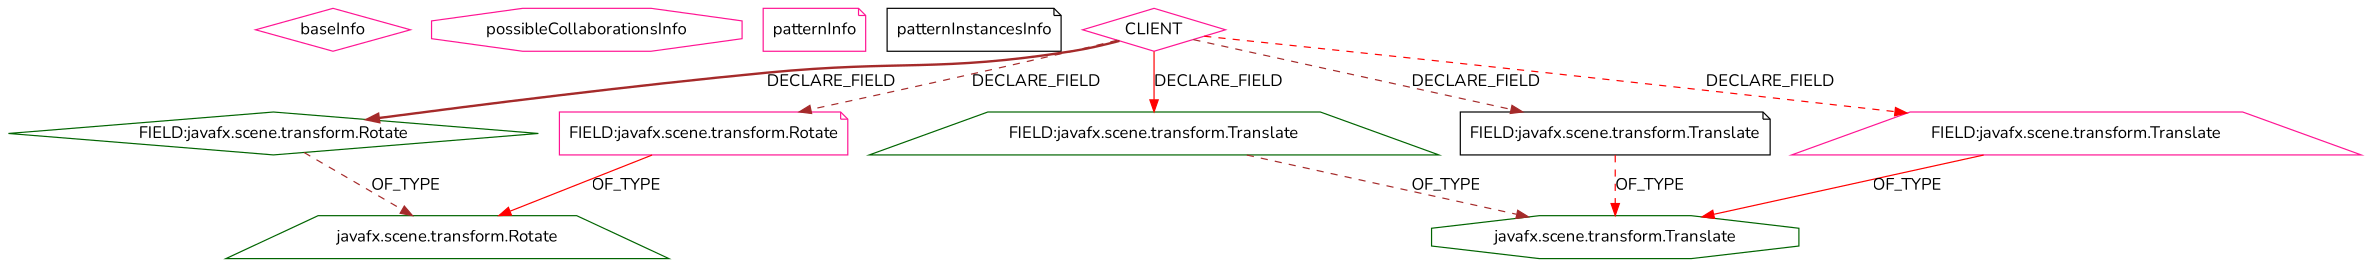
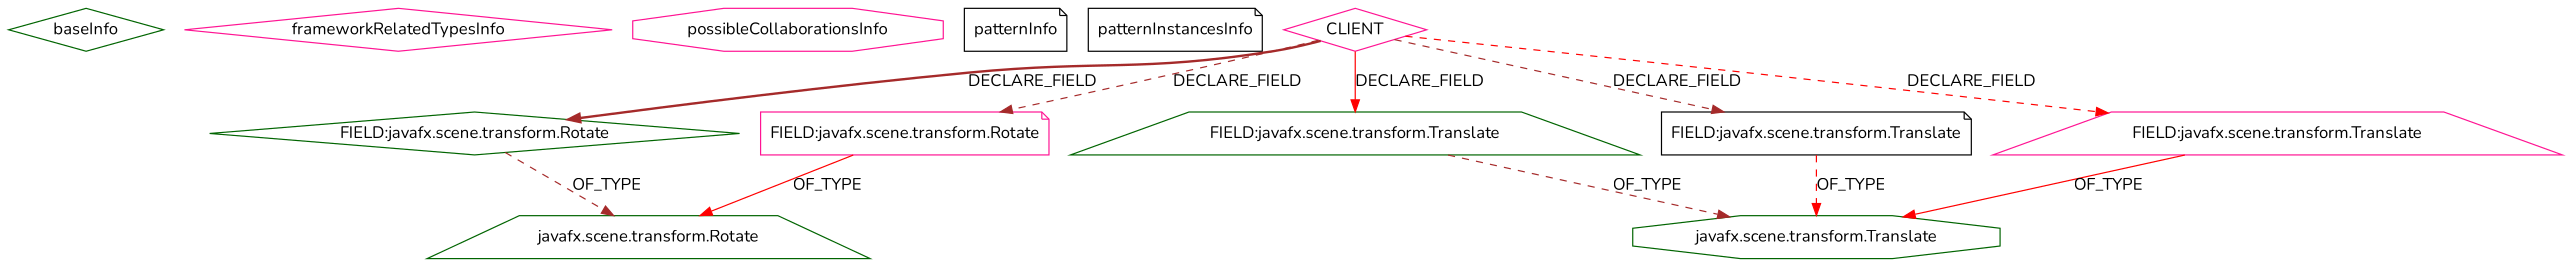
  digraph {
    fontname=Nunito
    node [color=deeppink fontname=Nunito shape=diamond isFrameworkType=false]
    edge [color=red fontname=Nunito style=dashed]
-   baseInfo [category=pattern graphId=3595 isAnonymous=false possibleRelation=false isFrameworkType=""]
+   baseInfo [category=pattern color=darkgreen graphId=3595 isAnonymous=false possibleRelation=false isFrameworkType=""]
+   frameworkRelatedTypesInfo [isFrameworkType=""]
    possibleCollaborationsInfo [shape=octagon isFrameworkType=""]
-   patternInfo [frequency=2.0 patternRootClient=0 shape=note isFrameworkType=""]
+   patternInfo [color=black frequency=2.0 patternRootClient=0 shape=note isFrameworkType=""]
    patternInstancesInfo [0="mjchao-3D-Graphing-Calculator~/mjchao-3D-Graphing-Calculator/3D-Graphing-Calculator-master/src/mjchao/graph3d/graph/Body.java~Body~3642" 1="jperedadnr-RiggedHand~/jperedadnr-RiggedHand/RiggedHand-master/src/riggedhand/RiggedHand.java~RiggedHand~3396" color=black shape=note isFrameworkType=""]
    n6 [color=black label="FIELD:javafx.scene.transform.Translate" shape=note vertexType=FIELD_DECLARATION]
    n7 [color=darkgreen label="javafx.scene.transform.Translate" shape=octagon vertexType=FRAMEWORK_CLASS_TYPE]
    n8 [label=CLIENT vertexType=ROOT_CLIENT_CLASS_DECLARATION]
    n9 [color=darkgreen label="FIELD:javafx.scene.transform.Rotate" vertexType=FIELD_DECLARATION]
    n10 [label="FIELD:javafx.scene.transform.Rotate" shape=note vertexType=FIELD_DECLARATION]
    n11 [label="FIELD:javafx.scene.transform.Translate" shape=trapezium vertexType=FIELD_DECLARATION]
    n12 [color=darkgreen label="FIELD:javafx.scene.transform.Translate" shape=trapezium vertexType=FIELD_DECLARATION]
    n13 [color=darkgreen label="javafx.scene.transform.Rotate" shape=trapezium vertexType=FRAMEWORK_CLASS_TYPE]
    n6 -> n7 [label=OF_TYPE]
    n8 -> n6 [color=brown label=DECLARE_FIELD]
    n8 -> n9 [color=brown label=DECLARE_FIELD style=bold]
    n8 -> n10 [color=brown label=DECLARE_FIELD]
    n8 -> n11 [label=DECLARE_FIELD]
    n8 -> n12 [label=DECLARE_FIELD style=solid]
    n9 -> n13 [color=brown label=OF_TYPE]
    n10 -> n13 [label=OF_TYPE style=solid]
    n11 -> n7 [label=OF_TYPE style=solid]
    n12 -> n7 [color=brown label=OF_TYPE]
  }
